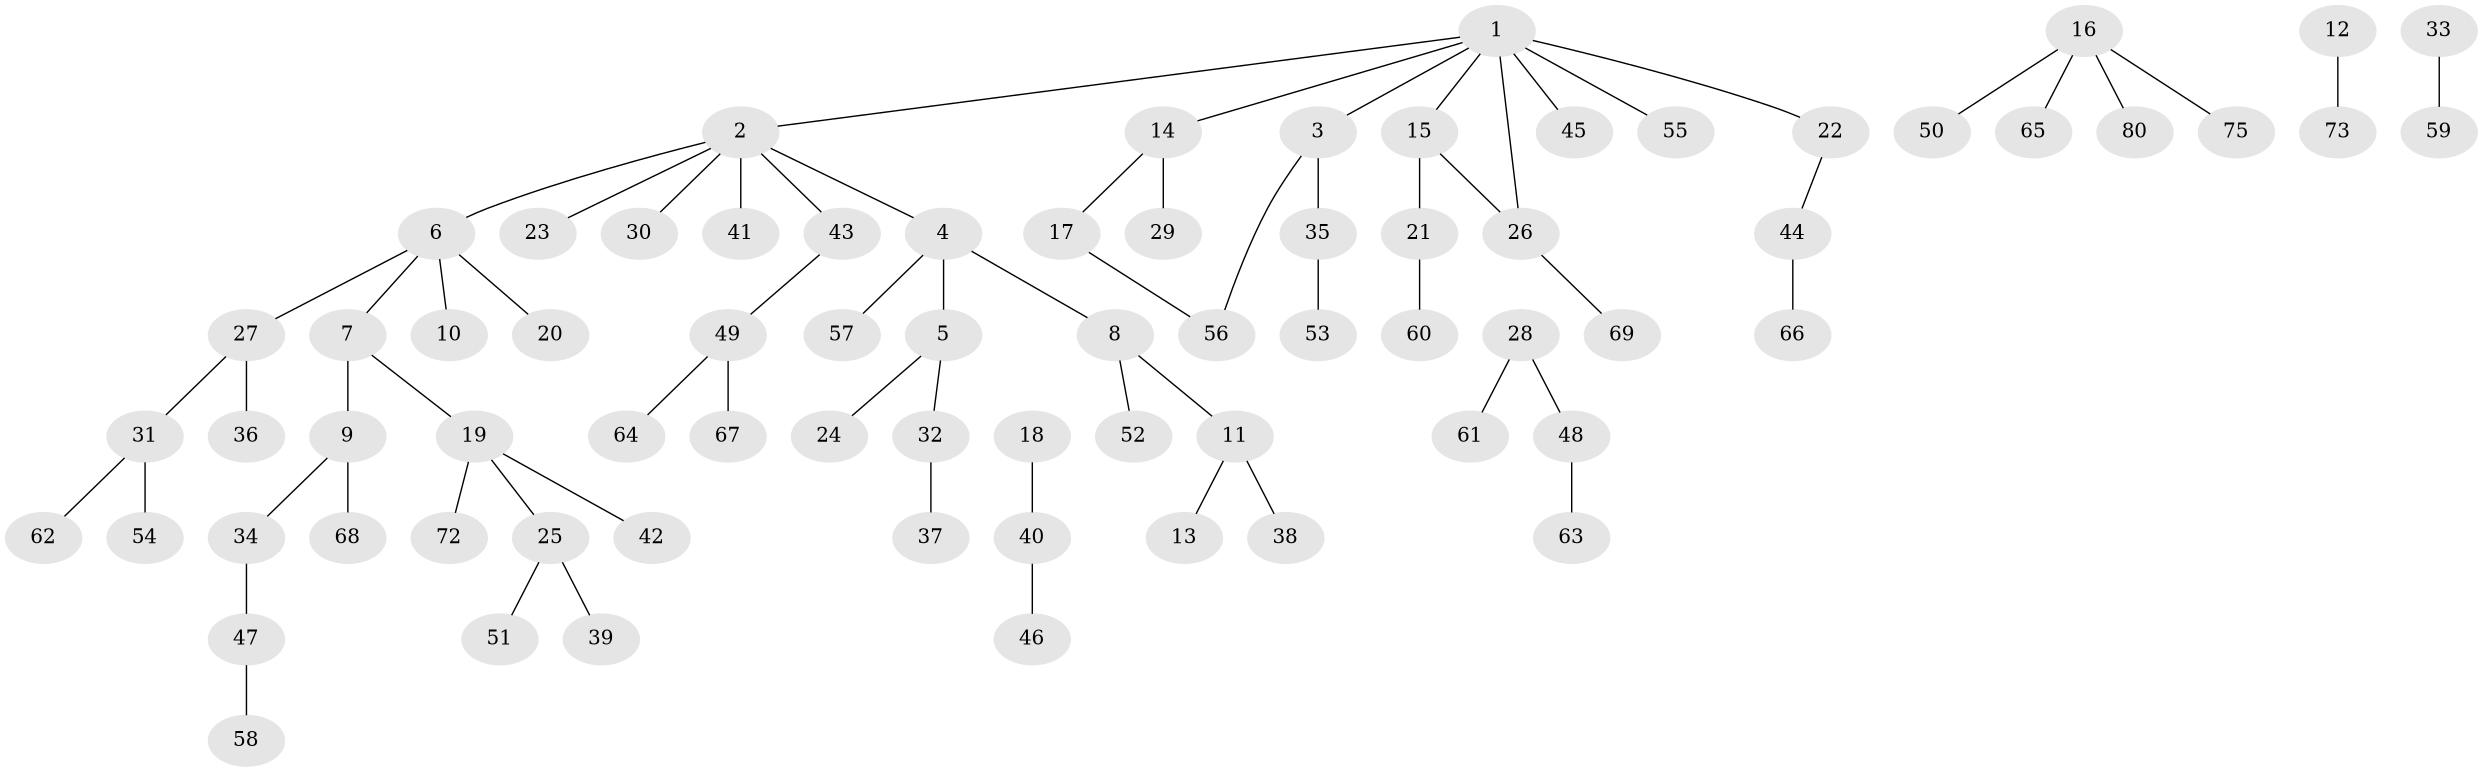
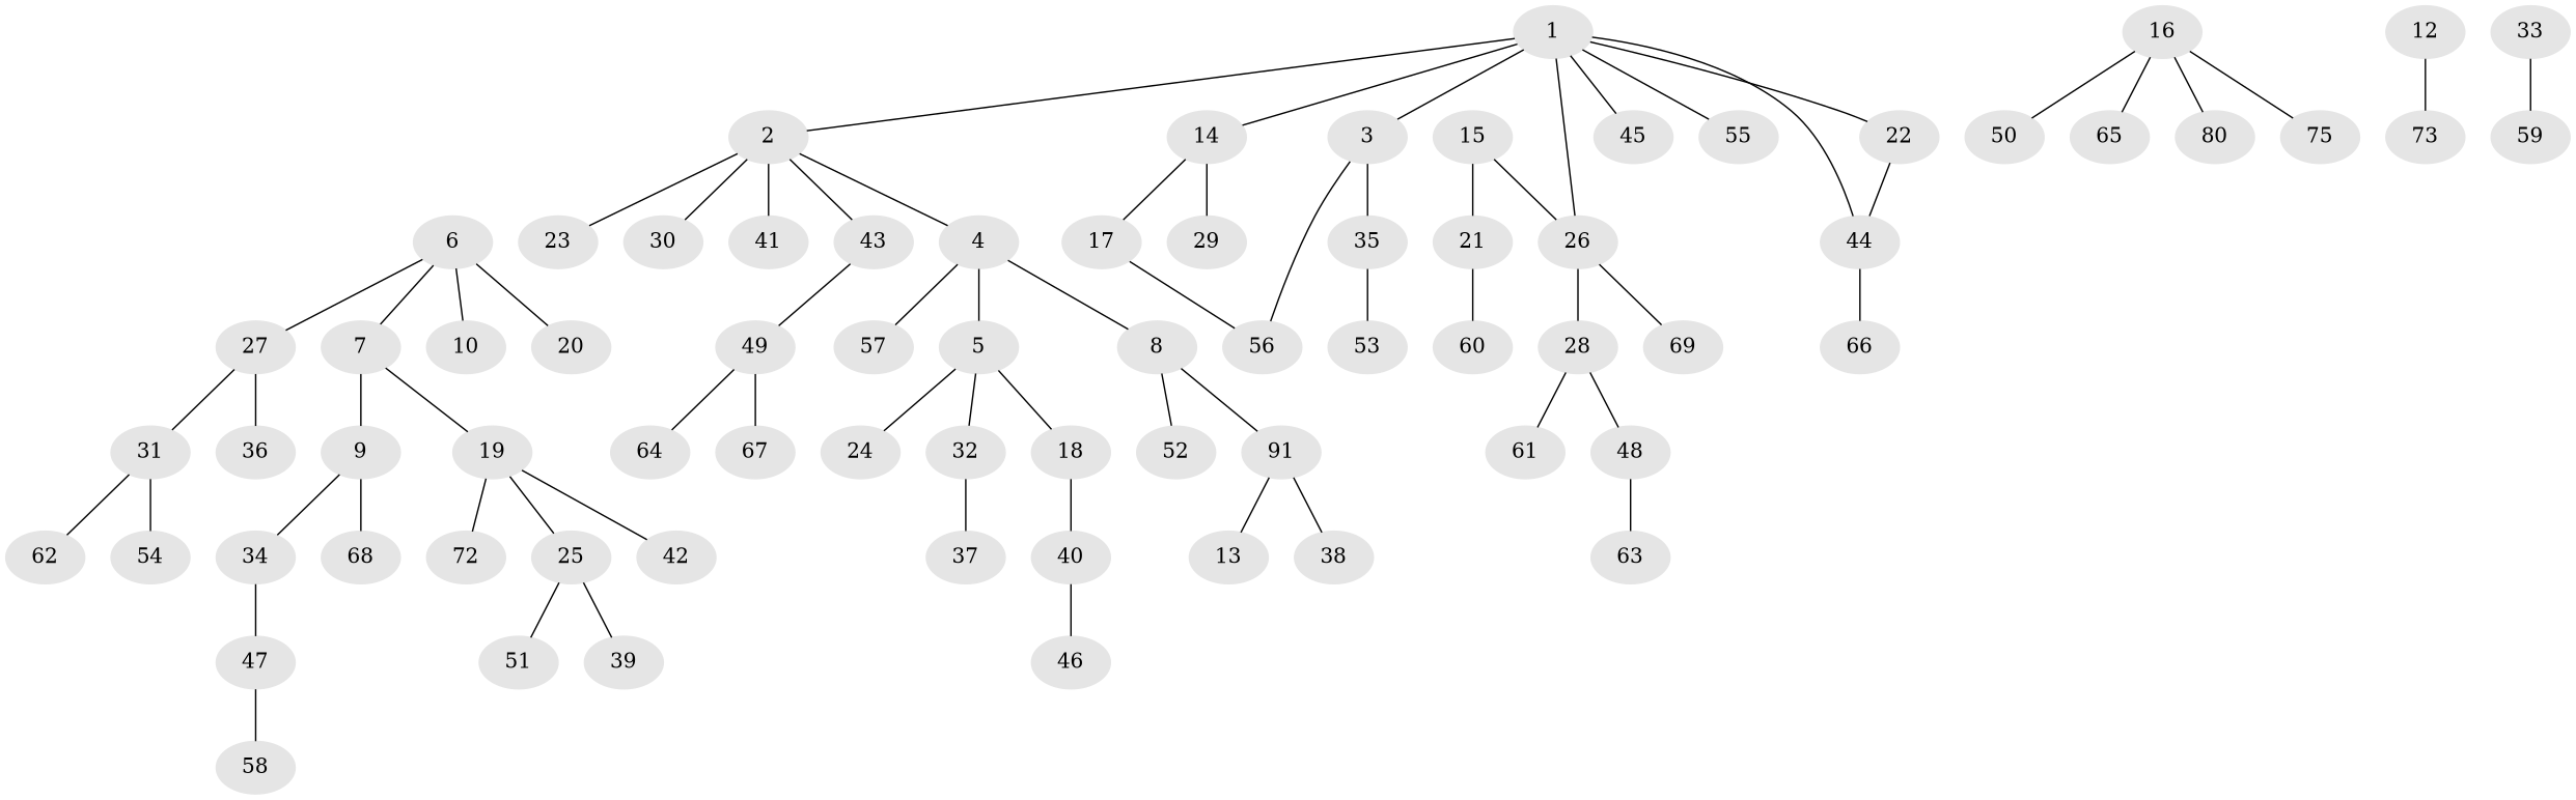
  graph {
    node [color=gray90 style=filled]
    1
    2
    3
    14
    15
    22
    45
    55
    26
    4
    6
    23
    30
    41
    43
    35
    56
    17
    29
    21
    16
    50
    65
    n24 [label=80]
    n25 [label=75]
    44
    5
    8
    57
    7
    10
    20
    27
    49
    53
    18
    24
    32
-   11
+   11 [label=91]
    52
    40
    37
    9
    19
    31
    36
    34
    68
    25
    42
    72
    13
    38
    47
    12
    73
    60
    28
    69
    33
    59
    46
    39
    51
    66
    48
    61
    54
    62
    63
    58
    64
    67
    1 -- 2
    1 -- 3
    1 -- 14
-   1 -- 15
+   1 -- 44
    1 -- 22
    1 -- 45
    1 -- 55
    1 -- 26
    2 -- 4
-   2 -- 6
    2 -- 23
    2 -- 30
    2 -- 41
    2 -- 43
    3 -- 35
    3 -- 56
    14 -- 17
    14 -- 29
    15 -- 26
    15 -- 21
    22 -- 44
+   26 -- 28
    26 -- 69
    4 -- 5
    4 -- 8
    4 -- 57
    6 -- 7
    6 -- 10
    6 -- 20
    6 -- 27
    43 -- 49
    35 -- 53
    17 -- 56
    21 -- 60
    16 -- 50
    16 -- 65
    16 -- n24
    16 -- n25
    44 -- 66
+   5 -- 18
    5 -- 24
    5 -- 32
    8 -- 11
    8 -- 52
    7 -- 9
    7 -- 19
    27 -- 31
    27 -- 36
    49 -- 64
    49 -- 67
    18 -- 40
    32 -- 37
    11 -- 13
    11 -- 38
    40 -- 46
    9 -- 34
    9 -- 68
    19 -- 25
    19 -- 42
    19 -- 72
    31 -- 54
    31 -- 62
    34 -- 47
    25 -- 39
    25 -- 51
    47 -- 58
    12 -- 73
    28 -- 48
    28 -- 61
    33 -- 59
    48 -- 63
  }
